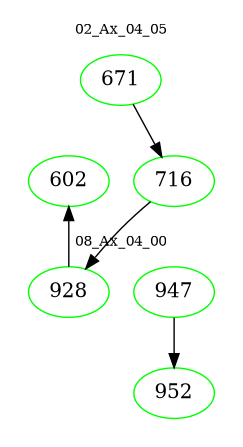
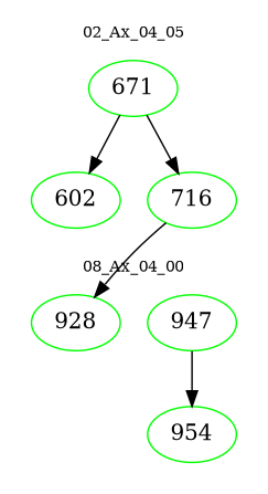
  digraph {
    node [color=green]
    edge [color=black]
    n1 [label=671]
    n2 [label=602]
    n3 [label=716]
    n4 [label=947]
    n5 [label=928]
-   n6 [label=952]
+   n6 [label=954]
    subgraph cluster_1 {
      color=white
      fontsize=10
      label="02_Ax_04_05"
      n1
      n2
      n3
    }
    subgraph cluster_2 {
      color=white
      fontsize=10
      label="08_Ax_04_00"
      n4
      n5
      n6
    }
-   n5 -> n2
+   n1 -> n2
    n1 -> n3
    n3 -> n5
    n4 -> n6
  }
